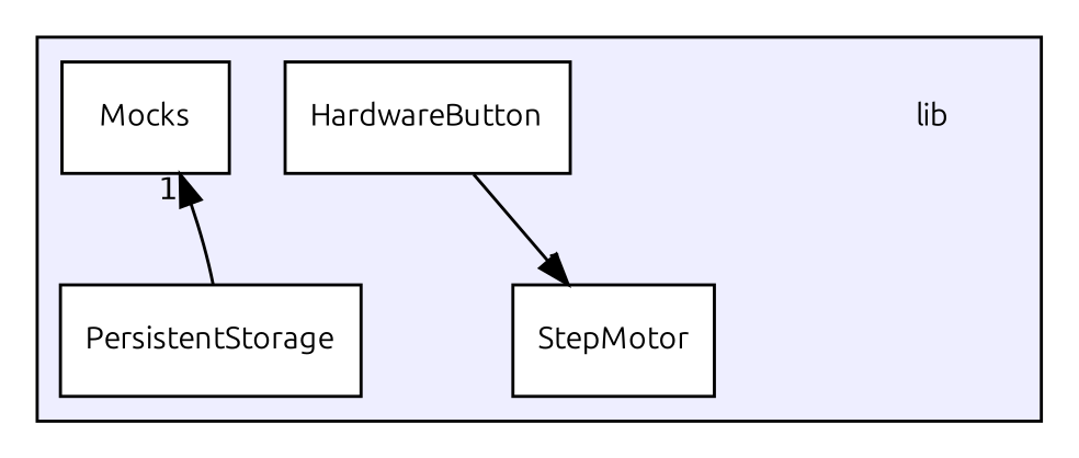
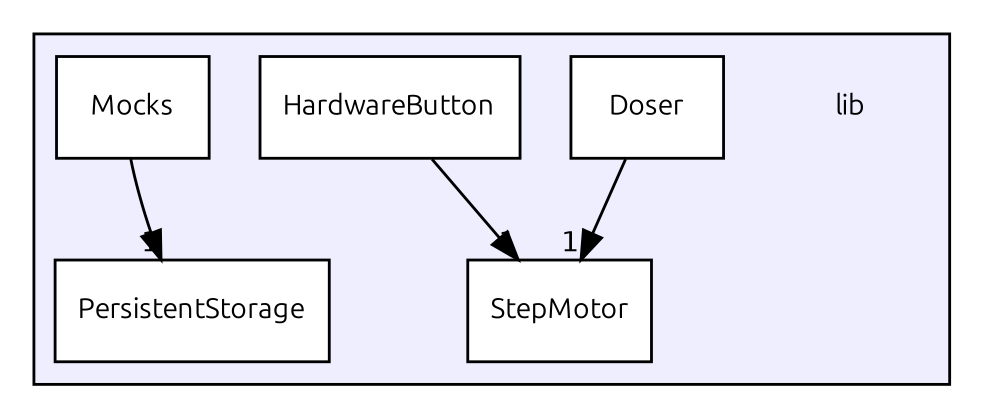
  digraph {
    compound=true
    fontname=Ubuntu
    node [fontname=Ubuntu fontsize=10 shape=box color=black fillcolor=white style=filled]
    edge [fontname=Ubuntu headlabel=1 labeldistance=1.5 labelfontname=Helvetica labelfontsize=10]
    n1 [label=lib shape=plaintext color="" fillcolor="" style=""]
+   n2 [label=Doser]
    n3 [label=HardwareButton]
    n4 [label=Mocks]
    n5 [label=PersistentStorage]
    n6 [label=StepMotor]
    subgraph cluster_1 {
      bgcolor="#eeeeff"
      pencolor=black
      n1
+     n2
      n3
      n4
      n5
      n6
    }
+   n2 -> n6
    n3 -> n6
-   n5 -> n4
+   n4 -> n5
  }
